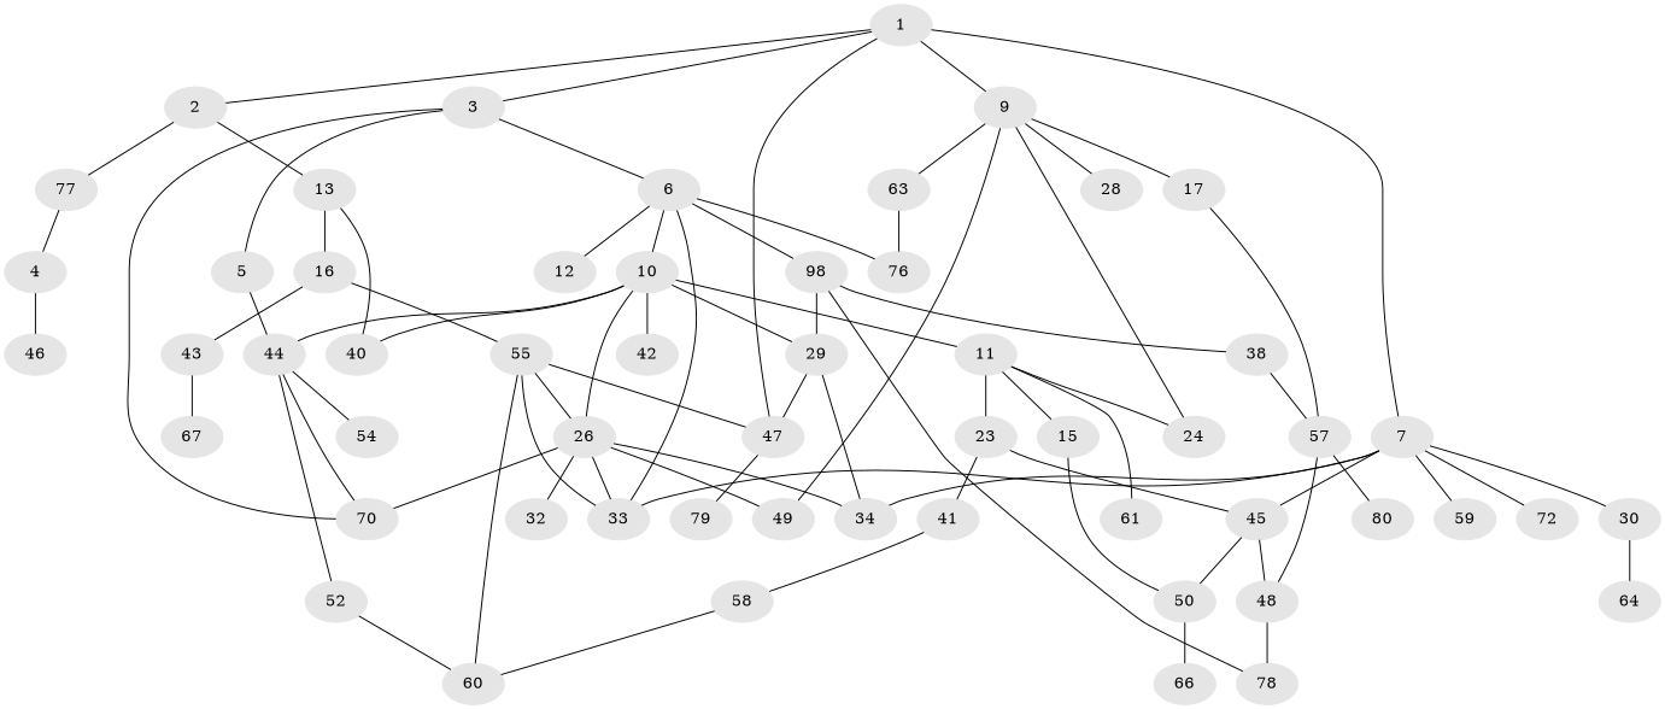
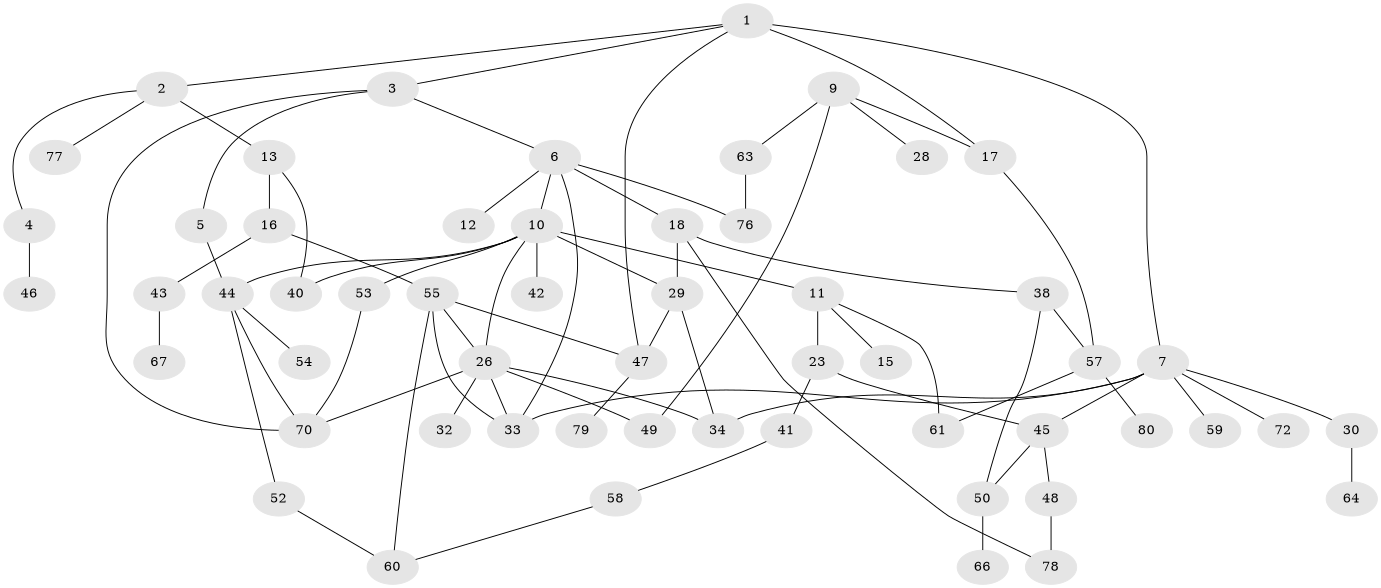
  graph {
    node [color=gray90 style=filled]
    1
    2
    3
    7 [super="+8"]
    9
    47
    4
    13
    77
    5
    6
    70 [super="+81"]
    33 [super="+55"]
    30
    34
    45
    59
    72
    17
-   24
    28
    49
    63
    79
    46
    40
    16 [super="+39"]
    44 [super="+51"]
    10 [super="+62+65+35+73+21"]
    12 [super="+20"]
-   18 [super="+74+22+19" label=98]
+   18 [super="+74+22+19"]
    76
    54
    52
    11 [super="+14"]
    26 [super="+31"]
    29 [super="+36+69"]
    42
+   53
    38 [super="+68"]
    78
    64
    50
    48
    57
    15 [super="+75"]
    23
    61
    32
    41
    n51 [label=55 super="+56"]
    43
    66
    60
    67
    80
    58
    1 -- 2
    1 -- 3
    1 -- 7
-   1 -- 9
+   1 -- 17
    1 -- 47
-   77 -- 4
+   2 -- 4
    2 -- 13
    2 -- 77
    3 -- 5
    3 -- 6
    3 -- 70
    7 -- 33
    7 -- 30
    7 -- 34
    7 -- 45
    7 -- 59
    7 -- 72
    9 -- 17
-   9 -- 24
    9 -- 28
    9 -- 49
    9 -- 63
    47 -- 79
    4 -- 46
    13 -- 40
    13 -- 16
    5 -- 44
    6 -- 33
    6 -- 10
    6 -- 12
    6 -- 18
    6 -- 76
    30 -- 64
    45 -- 50
    45 -- 48
    17 -- 57
    63 -- 76
    16 -- n51
    16 -- 43
    44 -- 70
    44 -- 54
    44 -- 52
    10 -- 40
    10 -- 44
    10 -- 11
    10 -- 26
    10 -- 29
    10 -- 42 [weight=2]
+   10 -- 53
    18 -- 29
    18 -- 38
    18 -- 78
    52 -- 60
-   11 -- 24
    11 -- 15
    11 -- 23
    11 -- 61
    26 -- 70
    26 -- 33
    26 -- 34
    26 -- 49
    26 -- 32
    29 -- 47
    29 -- 34
+   53 -- 70
    38 -- 57
    50 -- 66
    48 -- 78
-   57 -- 48
+   57 -- 61
    57 -- 80
-   15 -- 50
+   38 -- 50
    23 -- 45
    23 -- 41
    41 -- 58
    n51 -- 47
    n51 -- 33
    n51 -- 26
    n51 -- 60
    43 -- 67
    58 -- 60
  }
